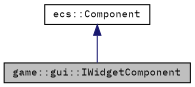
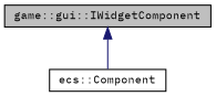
  digraph {
    fontname="IBM Plex Mono"
    node [color=black fontname="IBM Plex Mono" fontsize=10 shape=record style=filled]
    n1 [fillcolor=grey75 fontcolor=black height=0.2 label="game::gui::IWidgetComponent" width=0.4]
    n2 [fillcolor=white height=0.2 label="ecs::Component" width=0.4]
-   n2 -> n1 [color=midnightblue dir=back fontname="IBM Plex Mono" fontsize=10 labelfontname=Helvetica labelfontsize=10 style=solid]
+   n1 -> n2 [color=midnightblue dir=back fontname="IBM Plex Mono" fontsize=10 labelfontname=Helvetica labelfontsize=10 style=solid]
  }
